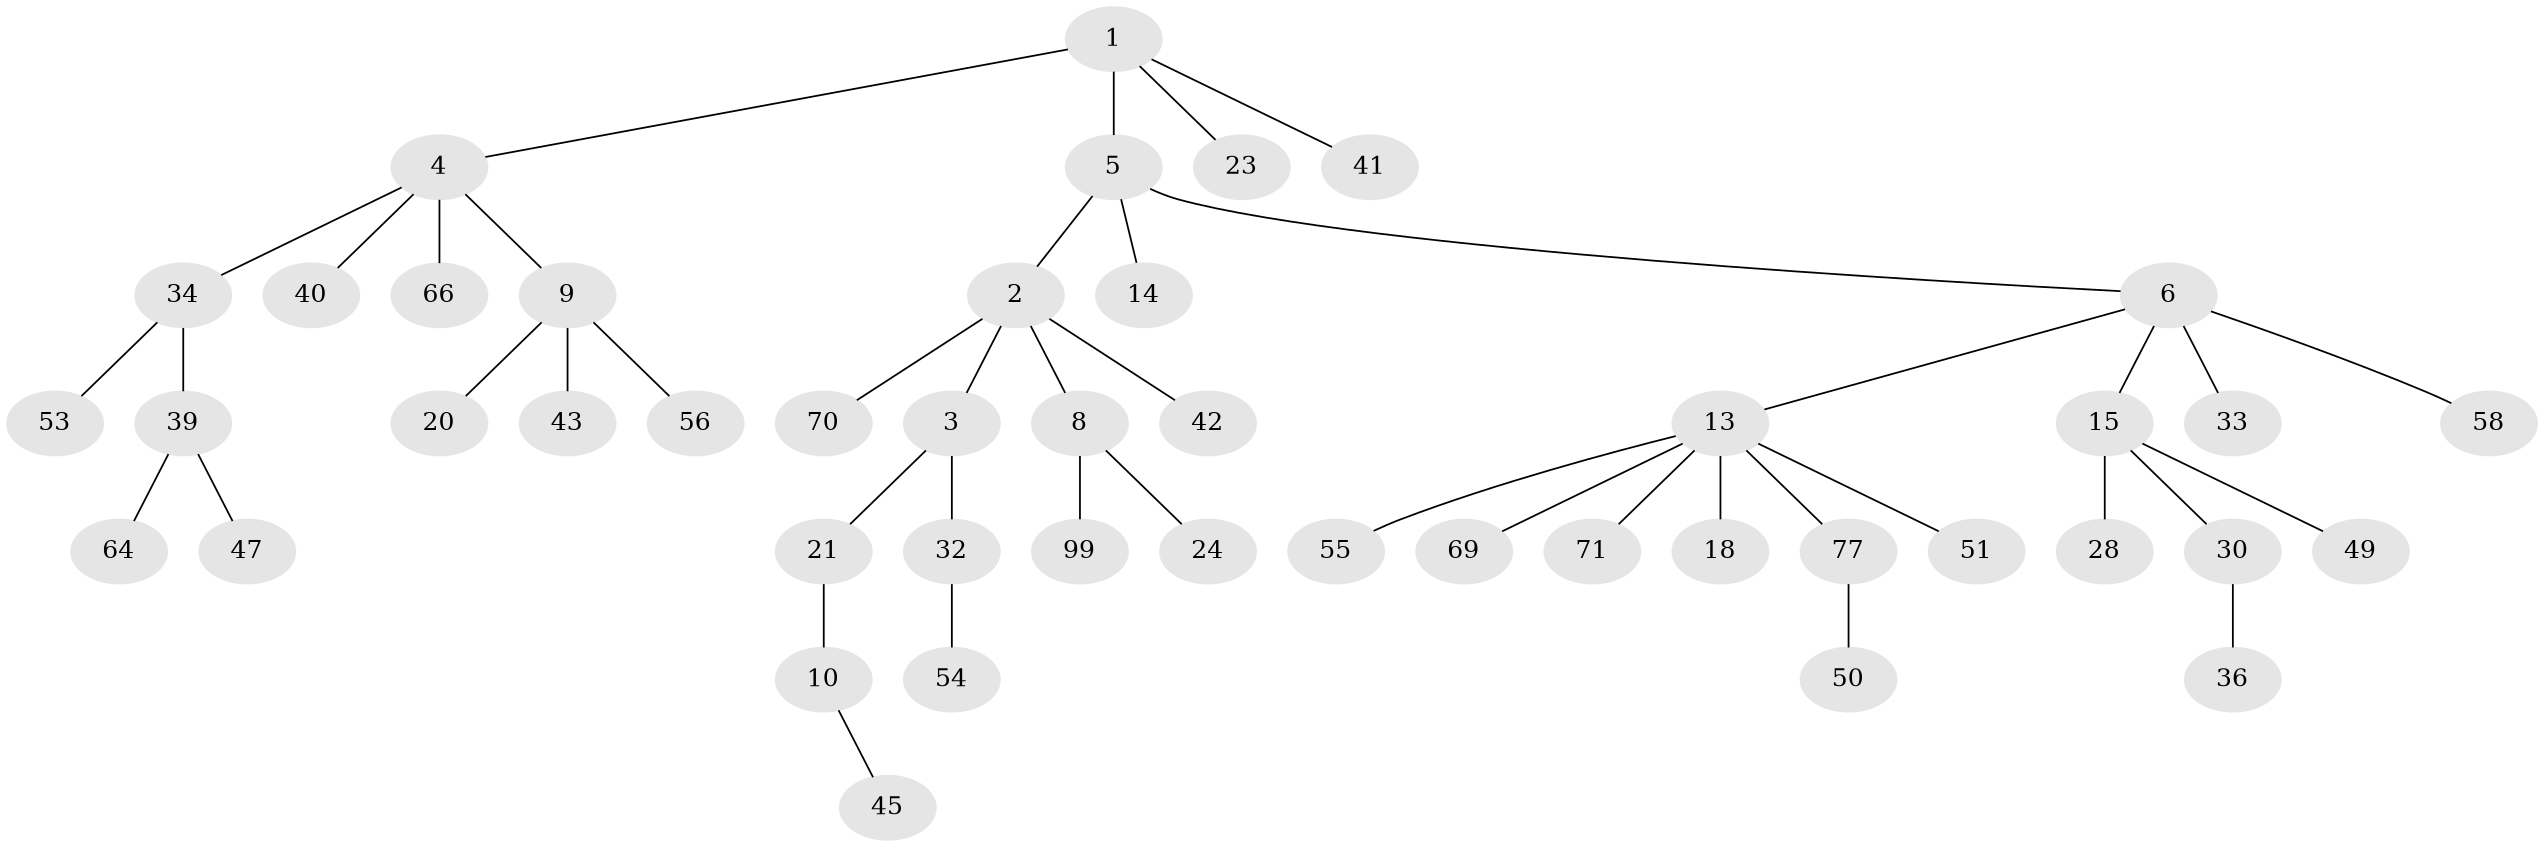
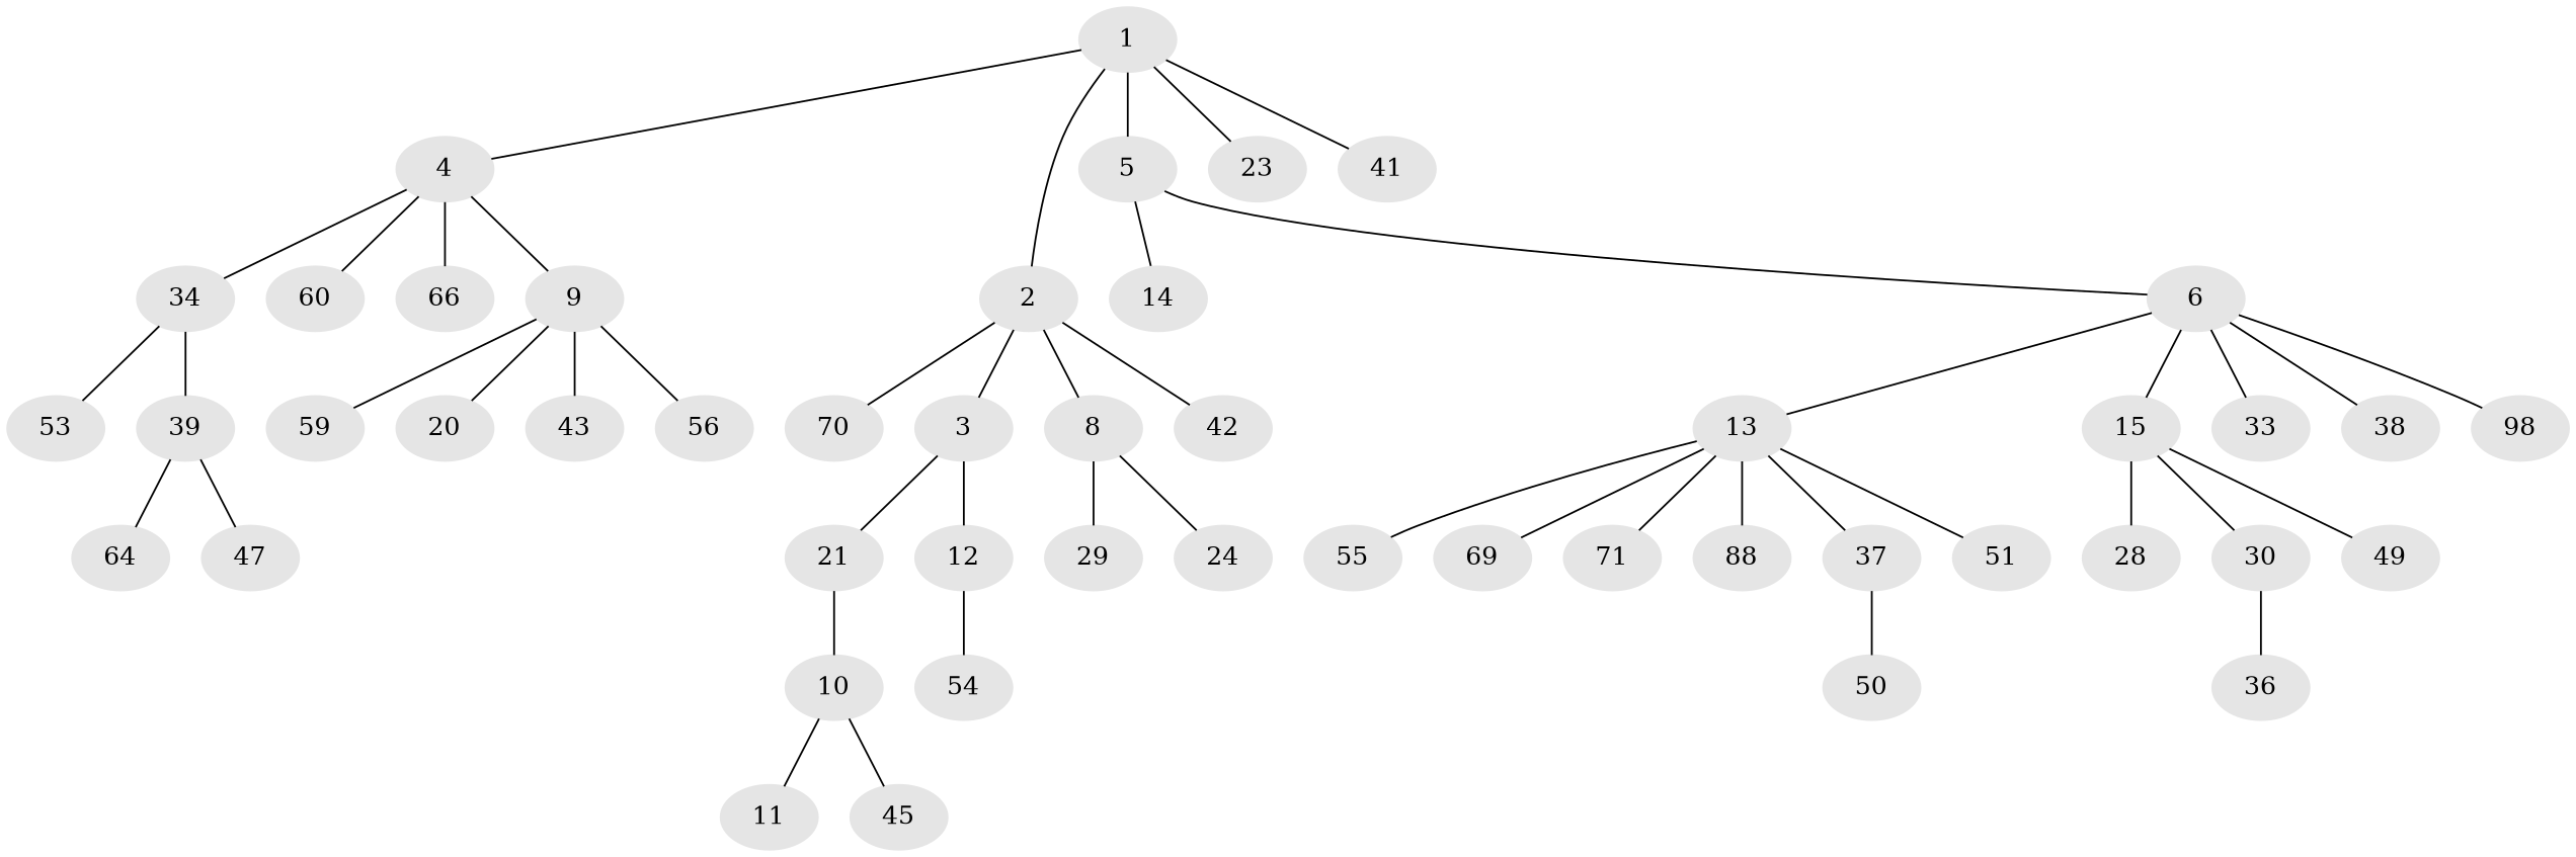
  graph {
    node [color=gray90 style=filled]
    1 [super="+49"]
    2 [super="+16"]
    4 [super="+7"]
    5 [super="+17"]
    23 [super="+63"]
    41 [super="+62"]
    3 [super="+46"]
    8 [super="+22"]
    42 [super="+68"]
    70
    9 [super="+19"]
    34 [super="+57"]
-   60 [label=40]
+   60
    66
    6 [super="+26"]
    14
-   12 [super="+27" label=32]
+   12 [super="+27"]
    21
    24 [super="+32"]
-   29 [super="+67" label=99]
+   29 [super="+67"]
    10 [super="+61"]
+   11 [super="+44"]
    45
    54
    20
    43
    56
+   59
    39 [super="+65"]
    53
    13 [super="+35"]
    15 [super="+25"]
    33
-   58
-   18 [super="+48"]
-   37 [label=77]
+   38
+   58 [label=98]
+   18 [super="+48" label=88]
+   37
    51
    55
    69
    71
    28
    30 [super="+31"]
    n44 [label=49]
    50
    36 [super="+52"]
    47
    64
-   5 -- 2
+   1 -- 2
    1 -- 4
    1 -- 5
    1 -- 23
    1 -- 41
    2 -- 3
    2 -- 8
    2 -- 42
    2 -- 70
    4 -- 9
    4 -- 34
    4 -- 60
    4 -- 66
    5 -- 6
    5 -- 14
    3 -- 12
    3 -- 21
    8 -- 24
    8 -- 29
    9 -- 20
    9 -- 43
    9 -- 56
+   9 -- 59
    34 -- 39
    34 -- 53
    6 -- 13
    6 -- 15
    6 -- 33
+   6 -- 38
    6 -- 58
    12 -- 54
    21 -- 10
+   10 -- 11
    10 -- 45
    39 -- 47
    39 -- 64
    13 -- 18
    13 -- 37
    13 -- 51
    13 -- 55
    13 -- 69
    13 -- 71
    15 -- 28
    15 -- 30
    15 -- n44
    37 -- 50
    30 -- 36
  }
